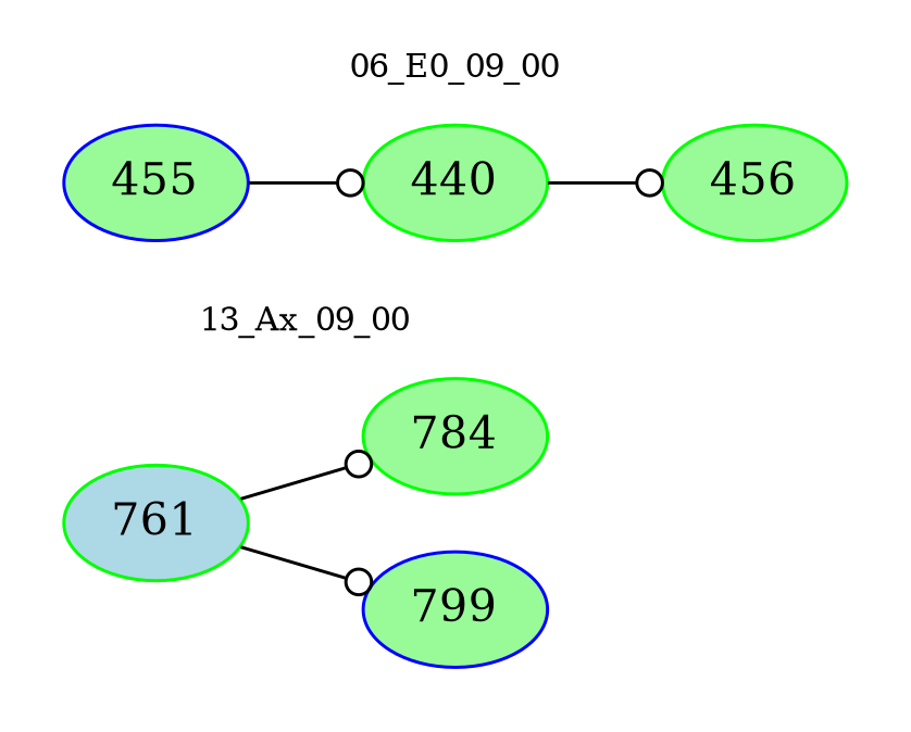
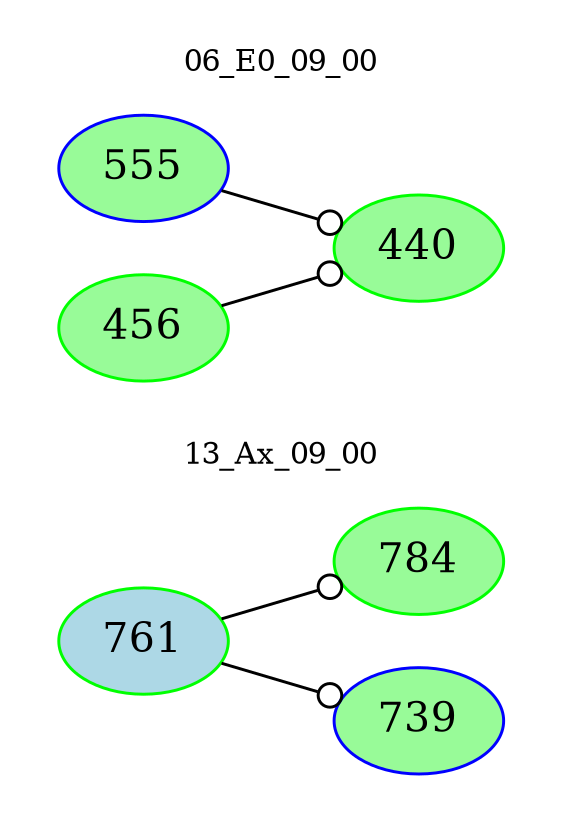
  digraph {
    rankdir=LR
    node [color=green fillcolor=palegreen style=filled]
    edge [arrowhead=odot color=black]
-   n1 [color=blue label=799]
+   n1 [color=blue label=739]
    n2 [fillcolor=lightblue label=761]
    n3 [label=784]
-   n4 [color=blue label=455]
+   n4 [color=blue label=555]
    n5 [label=440]
    n6 [label=456]
    subgraph cluster_1 {
      color=white
      fontsize=10
      label="13_Ax_09_00"
      n1
      n2
      n3
    }
    subgraph cluster_2 {
      color=white
      fontsize=10
      label="06_E0_09_00"
      n4
      n5
      n6
    }
    n2 -> n1
    n2 -> n3
    n4 -> n5
-   n5 -> n6
+   n6 -> n5
  }
